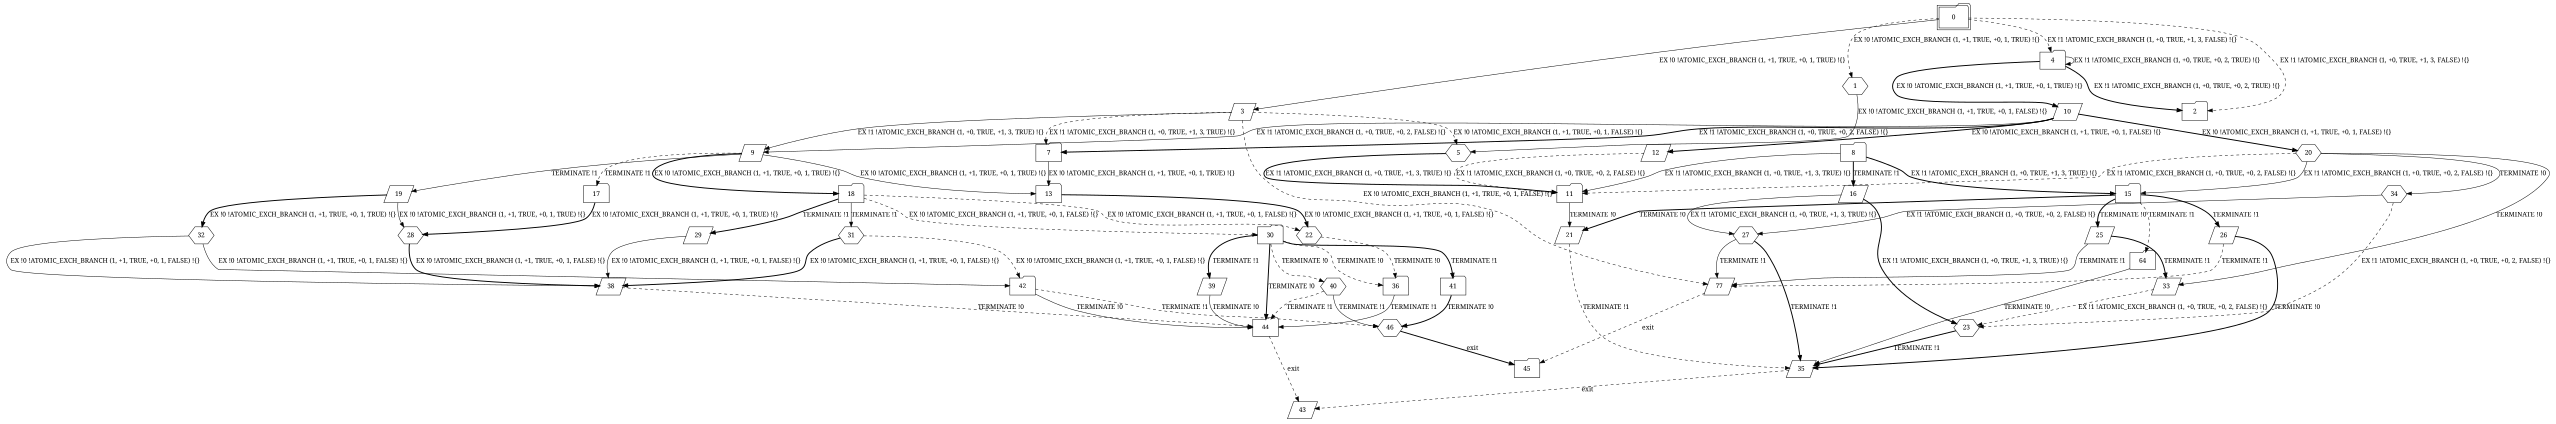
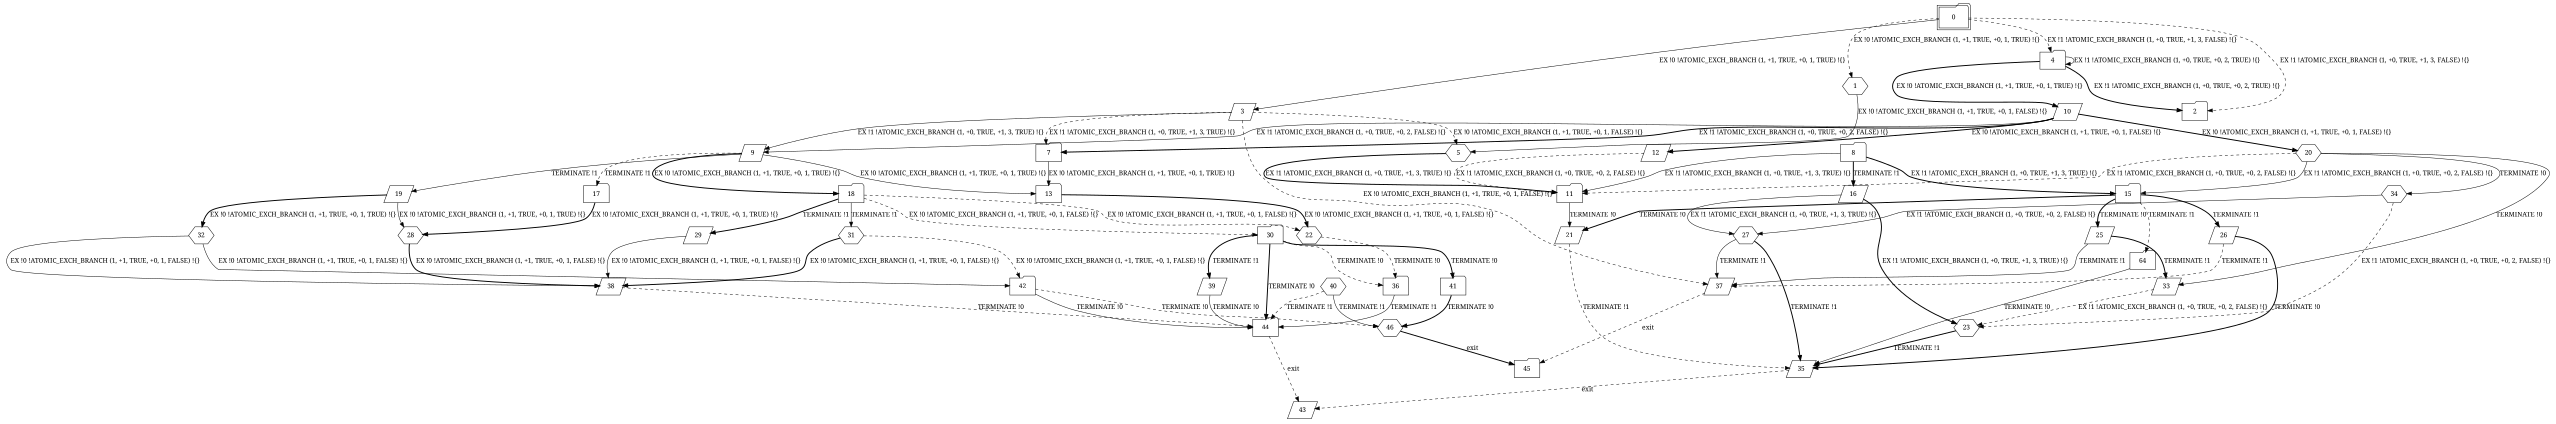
  digraph {
    fontname="Noto Serif"
    node [fontname="Noto Serif" shape=folder]
    edge [fontname="Noto Serif" style=bold]
    0 [peripheries=2]
    1 [shape=hexagon]
    2
    3 [shape=parallelogram]
    4
    5 [shape=hexagon]
    7
    9 [shape=parallelogram]
-   37 [shape=parallelogram label=77]
+   37 [shape=parallelogram]
    10 [shape=parallelogram]
    11
    13
    8
    15
    16 [shape=parallelogram]
    17
    18
    19 [shape=parallelogram]
    12 [shape=parallelogram]
    20 [shape=hexagon]
    21 [shape=parallelogram]
    22 [shape=hexagon]
    n23 [label=64]
    25 [shape=parallelogram]
    26 [shape=parallelogram]
    23 [shape=hexagon]
    27 [shape=hexagon]
    28 [shape=hexagon]
    29 [shape=parallelogram]
    30
    31 [shape=hexagon]
    32 [shape=hexagon]
    33 [shape=parallelogram]
    34 [shape=hexagon]
    35 [shape=parallelogram]
    36
    38 [shape=parallelogram]
    39 [shape=parallelogram]
    40 [shape=hexagon]
    41
    44
    42
    43 [shape=parallelogram]
    45
    46 [shape=hexagon]
    0 -> 1 [label="EX !0 !ATOMIC_EXCH_BRANCH (1, +1, TRUE, +0, 1, TRUE) !{}" style=dashed]
    0 -> 2 [label="EX !1 !ATOMIC_EXCH_BRANCH (1, +0, TRUE, +1, 3, FALSE) !{}" style=dashed]
    0 -> 3 [label="EX !0 !ATOMIC_EXCH_BRANCH (1, +1, TRUE, +0, 1, TRUE) !{}" style=solid]
    0 -> 4 [label="EX !1 !ATOMIC_EXCH_BRANCH (1, +0, TRUE, +1, 3, FALSE) !{}" style=dashed]
    1 -> 5 [label="EX !0 !ATOMIC_EXCH_BRANCH (1, +1, TRUE, +0, 1, FALSE) !{}" style=solid]
    3 -> 5 [label="EX !0 !ATOMIC_EXCH_BRANCH (1, +1, TRUE, +0, 1, FALSE) !{}" style=dashed]
    3 -> 7 [label="EX !1 !ATOMIC_EXCH_BRANCH (1, +0, TRUE, +1, 3, TRUE) !{}" style=dashed]
    3 -> 9 [label="EX !1 !ATOMIC_EXCH_BRANCH (1, +0, TRUE, +1, 3, TRUE) !{}" style=solid]
    3 -> 37 [label="EX !0 !ATOMIC_EXCH_BRANCH (1, +1, TRUE, +0, 1, FALSE) !{}" style=dashed]
    4 -> 2 [label="EX !1 !ATOMIC_EXCH_BRANCH (1, +0, TRUE, +0, 2, TRUE) !{}"]
    4 -> 4 [label="EX !1 !ATOMIC_EXCH_BRANCH (1, +0, TRUE, +0, 2, TRUE) !{}" style=solid]
    4 -> 10 [label="EX !0 !ATOMIC_EXCH_BRANCH (1, +1, TRUE, +0, 1, TRUE) !{}"]
    5 -> 11 [label="EX !1 !ATOMIC_EXCH_BRANCH (1, +0, TRUE, +1, 3, TRUE) !{}"]
    7 -> 13 [label="EX !0 !ATOMIC_EXCH_BRANCH (1, +1, TRUE, +0, 1, TRUE) !{}" style=solid]
    9 -> 13 [label="EX !0 !ATOMIC_EXCH_BRANCH (1, +1, TRUE, +0, 1, TRUE) !{}" style=solid]
    9 -> 17 [label="TERMINATE !1" style=dashed]
    9 -> 18 [label="EX !0 !ATOMIC_EXCH_BRANCH (1, +1, TRUE, +0, 1, TRUE) !{}"]
    9 -> 19 [label="TERMINATE !1" style=solid]
    37 -> 45 [label=exit style=dashed]
    10 -> 7 [label="EX !1 !ATOMIC_EXCH_BRANCH (1, +0, TRUE, +0, 2, FALSE) !{}"]
    10 -> 9 [label="EX !1 !ATOMIC_EXCH_BRANCH (1, +0, TRUE, +0, 2, FALSE) !{}" style=solid]
    10 -> 12 [label="EX !0 !ATOMIC_EXCH_BRANCH (1, +1, TRUE, +0, 1, FALSE) !{}"]
    10 -> 20 [label="EX !0 !ATOMIC_EXCH_BRANCH (1, +1, TRUE, +0, 1, FALSE) !{}"]
    11 -> 21 [label="TERMINATE !0" style=solid]
    13 -> 22 [label="EX !0 !ATOMIC_EXCH_BRANCH (1, +1, TRUE, +0, 1, FALSE) !{}"]
    8 -> 11 [label="EX !1 !ATOMIC_EXCH_BRANCH (1, +0, TRUE, +1, 3, TRUE) !{}" style=solid]
    8 -> 15 [label="EX !1 !ATOMIC_EXCH_BRANCH (1, +0, TRUE, +1, 3, TRUE) !{}"]
    8 -> 16 [label="TERMINATE !1"]
    15 -> 21 [label="TERMINATE !0"]
    15 -> n23 [label="TERMINATE !1" style=dashed]
    15 -> 25 [label="TERMINATE !0"]
    15 -> 26 [label="TERMINATE !1"]
    16 -> 23 [label="EX !1 !ATOMIC_EXCH_BRANCH (1, +0, TRUE, +1, 3, TRUE) !{}"]
    16 -> 27 [label="EX !1 !ATOMIC_EXCH_BRANCH (1, +0, TRUE, +1, 3, TRUE) !{}" style=solid]
    17 -> 28 [label="EX !0 !ATOMIC_EXCH_BRANCH (1, +1, TRUE, +0, 1, TRUE) !{}"]
    18 -> 22 [label="EX !0 !ATOMIC_EXCH_BRANCH (1, +1, TRUE, +0, 1, FALSE) !{}" style=dashed]
    18 -> 29 [label="TERMINATE !1"]
    18 -> 30 [label="EX !0 !ATOMIC_EXCH_BRANCH (1, +1, TRUE, +0, 1, FALSE) !{}" style=dashed]
    18 -> 31 [label="TERMINATE !1" style=solid]
    19 -> 28 [label="EX !0 !ATOMIC_EXCH_BRANCH (1, +1, TRUE, +0, 1, TRUE) !{}" style=solid]
    19 -> 32 [label="EX !0 !ATOMIC_EXCH_BRANCH (1, +1, TRUE, +0, 1, TRUE) !{}"]
    12 -> 11 [label="EX !1 !ATOMIC_EXCH_BRANCH (1, +0, TRUE, +0, 2, FALSE) !{}" style=dashed]
    20 -> 11 [label="EX !1 !ATOMIC_EXCH_BRANCH (1, +0, TRUE, +0, 2, FALSE) !{}" style=dashed]
    20 -> 15 [label="EX !1 !ATOMIC_EXCH_BRANCH (1, +0, TRUE, +0, 2, FALSE) !{}" style=solid]
    20 -> 33 [label="TERMINATE !0" style=solid]
    20 -> 34 [label="TERMINATE !0" style=solid]
    21 -> 35 [label="TERMINATE !1" style=dashed]
    22 -> 36 [label="TERMINATE !0" style=dashed]
    n23 -> 35 [label="TERMINATE !0" style=solid]
    25 -> 37 [label="TERMINATE !1" style=solid]
    25 -> 33 [label="TERMINATE !1"]
    26 -> 37 [label="TERMINATE !1" style=dashed]
    26 -> 35 [label="TERMINATE !0"]
    23 -> 35 [label="TERMINATE !1"]
    27 -> 37 [label="TERMINATE !1" style=solid]
    27 -> 35 [label="TERMINATE !1"]
    28 -> 38 [label="EX !0 !ATOMIC_EXCH_BRANCH (1, +1, TRUE, +0, 1, FALSE) !{}"]
    29 -> 38 [label="EX !0 !ATOMIC_EXCH_BRANCH (1, +1, TRUE, +0, 1, FALSE) !{}" style=solid]
    30 -> 36 [label="TERMINATE !0" style=dashed]
    30 -> 39 [label="TERMINATE !1"]
-   30 -> 40 [label="TERMINATE !0" style=dashed]
-   30 -> 41 [label="TERMINATE !1"]
+   30 -> 41 [label="TERMINATE !0"]
    30 -> 44 [label="TERMINATE !0"]
    31 -> 38 [label="EX !0 !ATOMIC_EXCH_BRANCH (1, +1, TRUE, +0, 1, FALSE) !{}"]
    31 -> 42 [label="EX !0 !ATOMIC_EXCH_BRANCH (1, +1, TRUE, +0, 1, FALSE) !{}" style=dashed]
    32 -> 38 [label="EX !0 !ATOMIC_EXCH_BRANCH (1, +1, TRUE, +0, 1, FALSE) !{}" style=solid]
    32 -> 42 [label="EX !0 !ATOMIC_EXCH_BRANCH (1, +1, TRUE, +0, 1, FALSE) !{}" style=solid]
    33 -> 23 [label="EX !1 !ATOMIC_EXCH_BRANCH (1, +0, TRUE, +0, 2, FALSE) !{}" style=dashed]
    34 -> 23 [label="EX !1 !ATOMIC_EXCH_BRANCH (1, +0, TRUE, +0, 2, FALSE) !{}" style=dashed]
    34 -> 27 [label="EX !1 !ATOMIC_EXCH_BRANCH (1, +0, TRUE, +0, 2, FALSE) !{}" style=solid]
    35 -> 43 [label=exit style=dashed]
    36 -> 44 [label="TERMINATE !1" style=solid]
    38 -> 44 [label="TERMINATE !0" style=dashed]
    39 -> 44 [label="TERMINATE !0" style=solid]
    40 -> 44 [label="TERMINATE !1" style=dashed]
    40 -> 46 [label="TERMINATE !1" style=solid]
    41 -> 46 [label="TERMINATE !0"]
    44 -> 43 [label=exit style=dashed]
    42 -> 44 [label="TERMINATE !0" style=solid]
-   42 -> 46 [label="TERMINATE !1" style=dashed]
+   42 -> 46 [label="TERMINATE !0" style=dashed]
    46 -> 45 [label=exit]
  }
